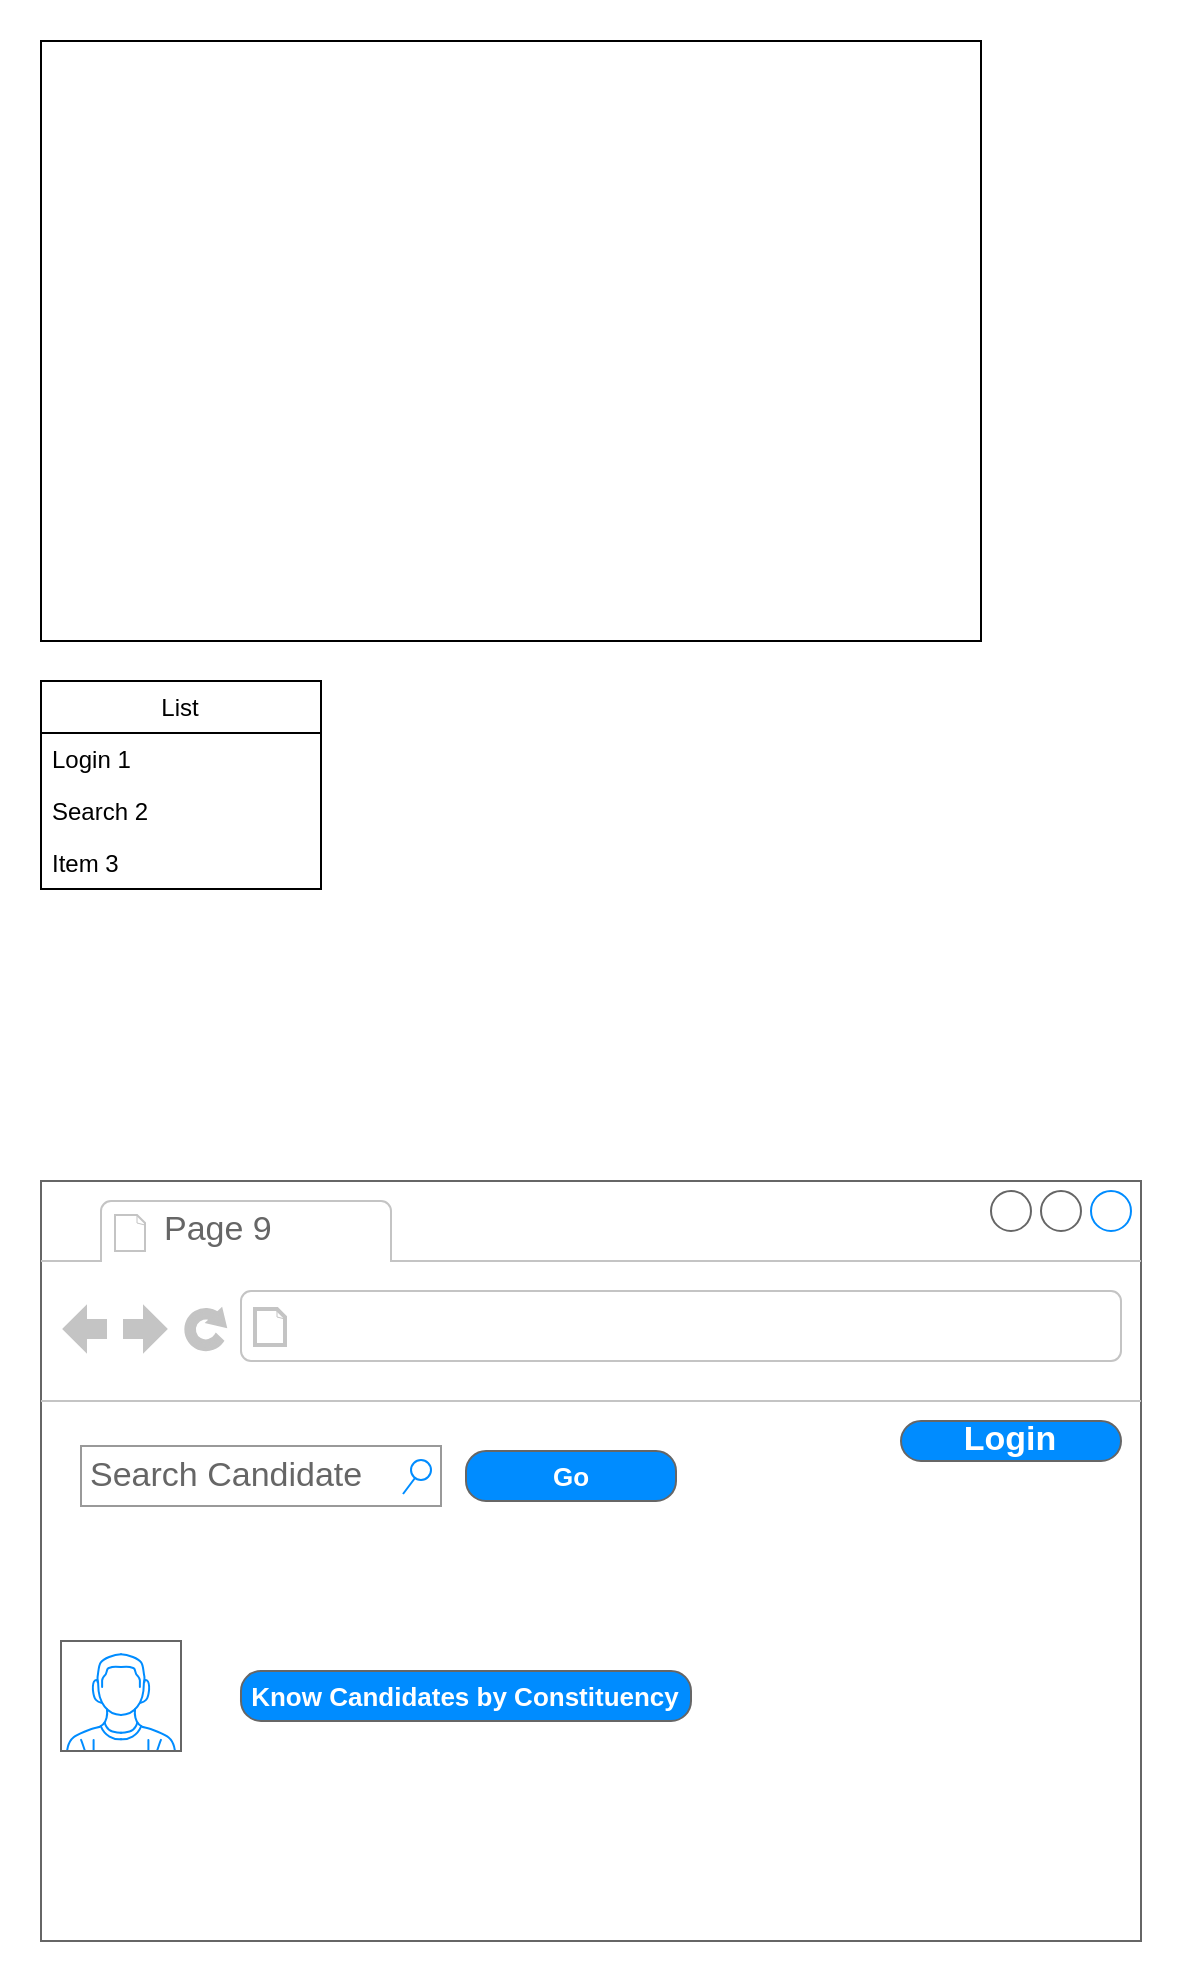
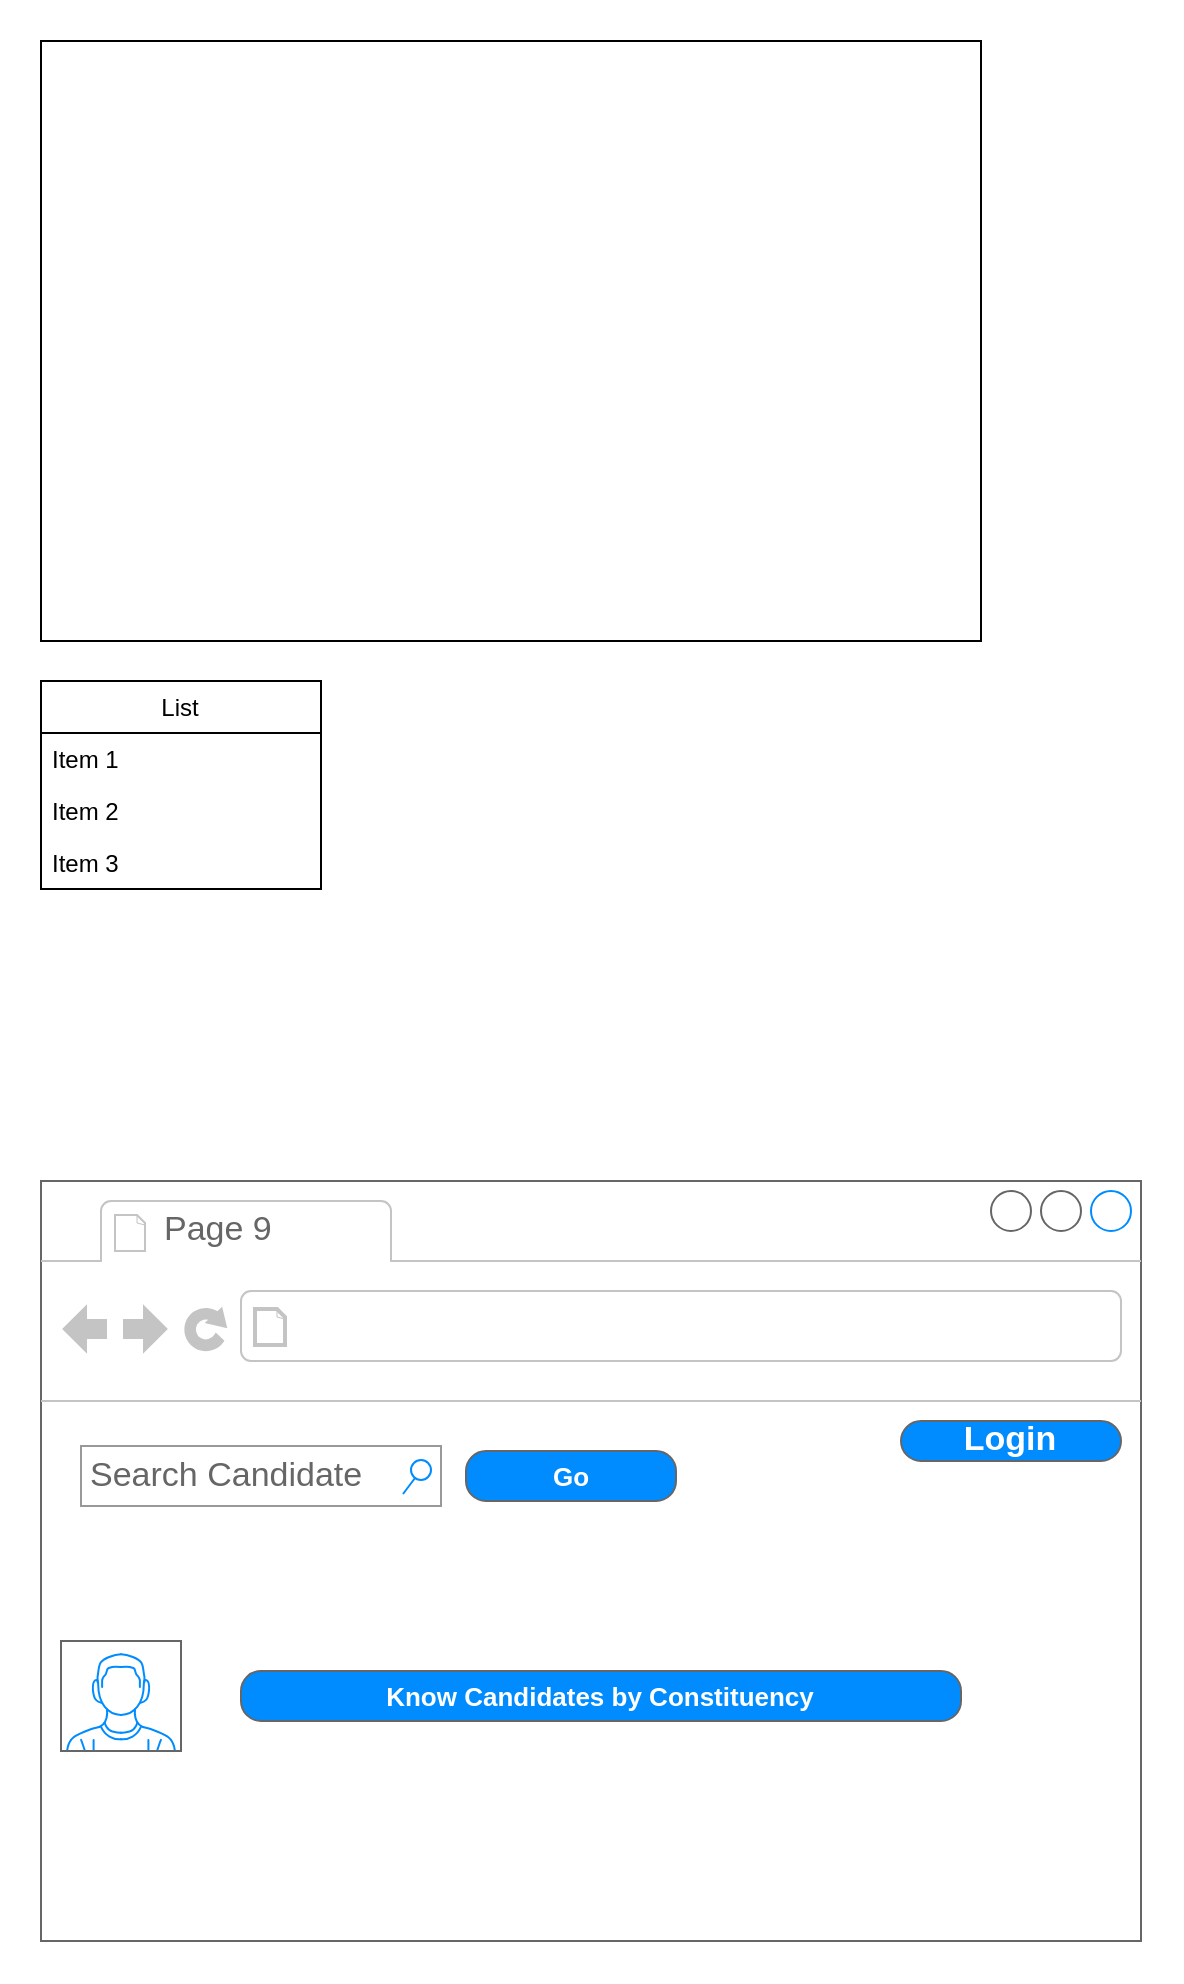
  <mxCell id="0" />
  <mxCell id="1" parent="0" />
  <mxCell id="2" value="" style="rounded=0;whiteSpace=wrap;html=1;" vertex="1" parent="1"><mxGeometry x="20" y="20" width="470" height="300" as="geometry" /></mxCell>
  <mxCell id="3" value="List" style="swimlane;fontStyle=0;childLayout=stackLayout;horizontal=1;startSize=26;fillColor=none;horizontalStack=0;resizeParent=1;resizeParentMax=0;resizeLast=0;collapsible=1;marginBottom=0;" vertex="1" parent="1"><mxGeometry x="20" y="340" width="140" height="104" as="geometry" /></mxCell>
- <mxCell id="4" value="Login 1" style="text;strokeColor=none;fillColor=none;align=left;verticalAlign=top;spacingLeft=4;spacingRight=4;overflow=hidden;rotatable=0;points=[[0,0.5],[1,0.5]];portConstraint=eastwest;" vertex="1" parent="3"><mxGeometry y="26" width="140" height="26" as="geometry" /></mxCell>
- <mxCell id="5" value="Search 2" style="text;strokeColor=none;fillColor=none;align=left;verticalAlign=top;spacingLeft=4;spacingRight=4;overflow=hidden;rotatable=0;points=[[0,0.5],[1,0.5]];portConstraint=eastwest;" vertex="1" parent="3"><mxGeometry y="52" width="140" height="26" as="geometry" /></mxCell>
+ <mxCell id="4" value="Item 1" style="text;strokeColor=none;fillColor=none;align=left;verticalAlign=top;spacingLeft=4;spacingRight=4;overflow=hidden;rotatable=0;points=[[0,0.5],[1,0.5]];portConstraint=eastwest;" vertex="1" parent="3"><mxGeometry y="26" width="140" height="26" as="geometry" /></mxCell>
+ <mxCell id="5" value="Item 2" style="text;strokeColor=none;fillColor=none;align=left;verticalAlign=top;spacingLeft=4;spacingRight=4;overflow=hidden;rotatable=0;points=[[0,0.5],[1,0.5]];portConstraint=eastwest;" vertex="1" parent="3"><mxGeometry y="52" width="140" height="26" as="geometry" /></mxCell>
  <mxCell id="6" value="Item 3" style="text;strokeColor=none;fillColor=none;align=left;verticalAlign=top;spacingLeft=4;spacingRight=4;overflow=hidden;rotatable=0;points=[[0,0.5],[1,0.5]];portConstraint=eastwest;" vertex="1" parent="3"><mxGeometry y="78" width="140" height="26" as="geometry" /></mxCell>
  <mxCell id="7" value="" style="strokeWidth=1;shadow=0;dashed=0;align=center;html=1;shape=mxgraph.mockup.containers.browserWindow;rSize=0;strokeColor=#666666;strokeColor2=#008cff;strokeColor3=#c4c4c4;mainText=,;recursiveResize=0;" vertex="1" parent="1"><mxGeometry x="20" y="590" width="550" height="380" as="geometry" /></mxCell>
  <mxCell id="8" value="Page 9" style="strokeWidth=1;shadow=0;dashed=0;align=center;html=1;shape=mxgraph.mockup.containers.anchor;fontSize=17;fontColor=#666666;align=left;" vertex="1" parent="7"><mxGeometry x="60" y="12" width="110" height="26" as="geometry" /></mxCell>
  <mxCell id="9" value="Login" style="strokeWidth=1;shadow=0;dashed=0;align=center;html=1;shape=mxgraph.mockup.buttons.button;strokeColor=#666666;fontColor=#ffffff;mainText=;buttonStyle=round;fontSize=17;fontStyle=1;fillColor=#008cff;whiteSpace=wrap;" vertex="1" parent="7"><mxGeometry x="430" y="120" width="110" height="20" as="geometry" /></mxCell>
  <mxCell id="10" value="" style="verticalLabelPosition=bottom;shadow=0;dashed=0;align=center;html=1;verticalAlign=top;strokeWidth=1;shape=mxgraph.mockup.containers.userMale;strokeColor=#666666;strokeColor2=#008cff;" vertex="1" parent="7"><mxGeometry x="10" y="230" width="60" height="55" as="geometry" /></mxCell>
  <mxCell id="11" value="&lt;span style=&quot;font-size: 13px&quot;&gt;Go&lt;/span&gt;" style="strokeWidth=1;shadow=0;dashed=0;align=center;html=1;shape=mxgraph.mockup.buttons.button;strokeColor=#666666;fontColor=#ffffff;mainText=;buttonStyle=round;fontSize=17;fontStyle=1;fillColor=#008cff;whiteSpace=wrap;" vertex="1" parent="7"><mxGeometry x="212.5" y="135" width="105" height="25" as="geometry" /></mxCell>
- <mxCell id="12" value="&lt;font style=&quot;font-size: 13px&quot;&gt;Know Candidates by Constituency&lt;/font&gt;" style="strokeWidth=1;shadow=0;dashed=0;align=center;html=1;shape=mxgraph.mockup.buttons.button;strokeColor=#666666;fontColor=#ffffff;mainText=;buttonStyle=round;fontSize=17;fontStyle=1;fillColor=#008cff;whiteSpace=wrap;" vertex="1" parent="7"><mxGeometry x="100" y="245" width="225" height="25" as="geometry" /></mxCell>
+ <mxCell id="12" value="&lt;font style=&quot;font-size: 13px&quot;&gt;Know Candidates by Constituency&lt;/font&gt;" style="strokeWidth=1;shadow=0;dashed=0;align=center;html=1;shape=mxgraph.mockup.buttons.button;strokeColor=#666666;fontColor=#ffffff;mainText=;buttonStyle=round;fontSize=17;fontStyle=1;fillColor=#008cff;whiteSpace=wrap;" vertex="1" parent="7"><mxGeometry x="100" y="245" width="360" height="25" as="geometry" /></mxCell>
  <mxCell id="13" value="Search Candidate" style="strokeWidth=1;shadow=0;dashed=0;align=center;html=1;shape=mxgraph.mockup.forms.searchBox;strokeColor=#999999;mainText=;strokeColor2=#008cff;fontColor=#666666;fontSize=17;align=left;spacingLeft=3;" vertex="1" parent="7"><mxGeometry x="20" y="132.5" width="180" height="30" as="geometry" /></mxCell>
